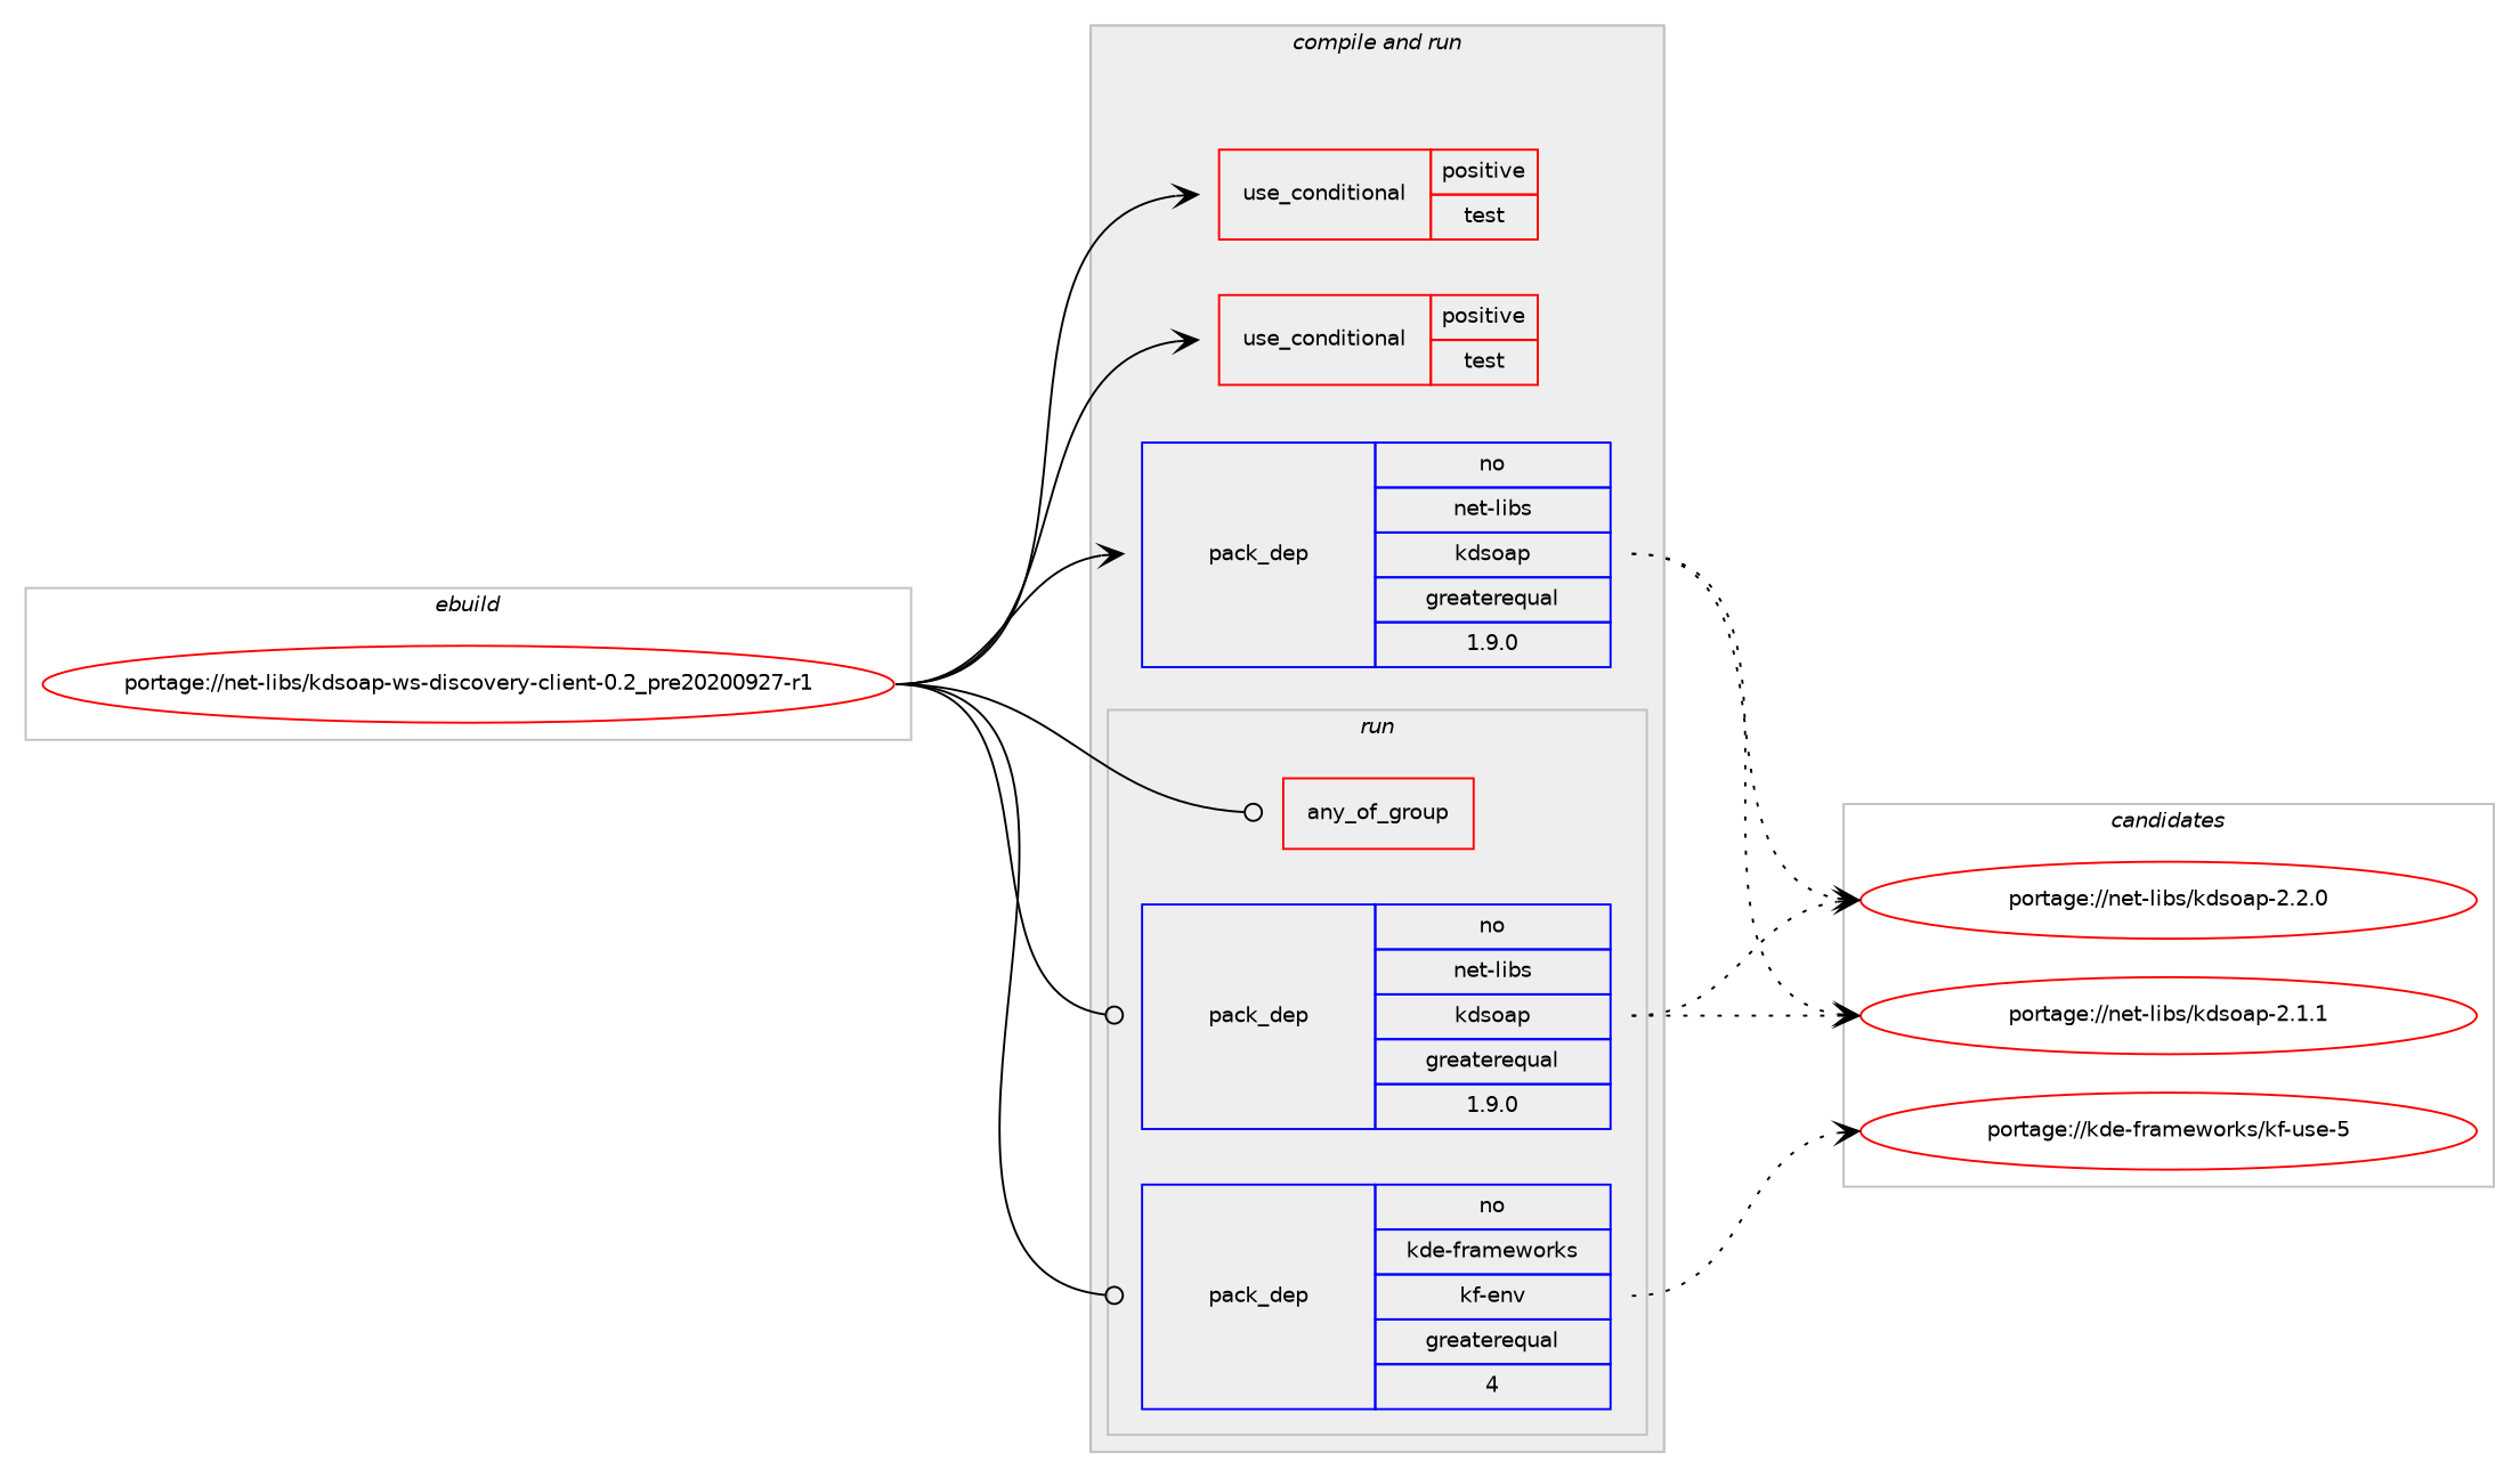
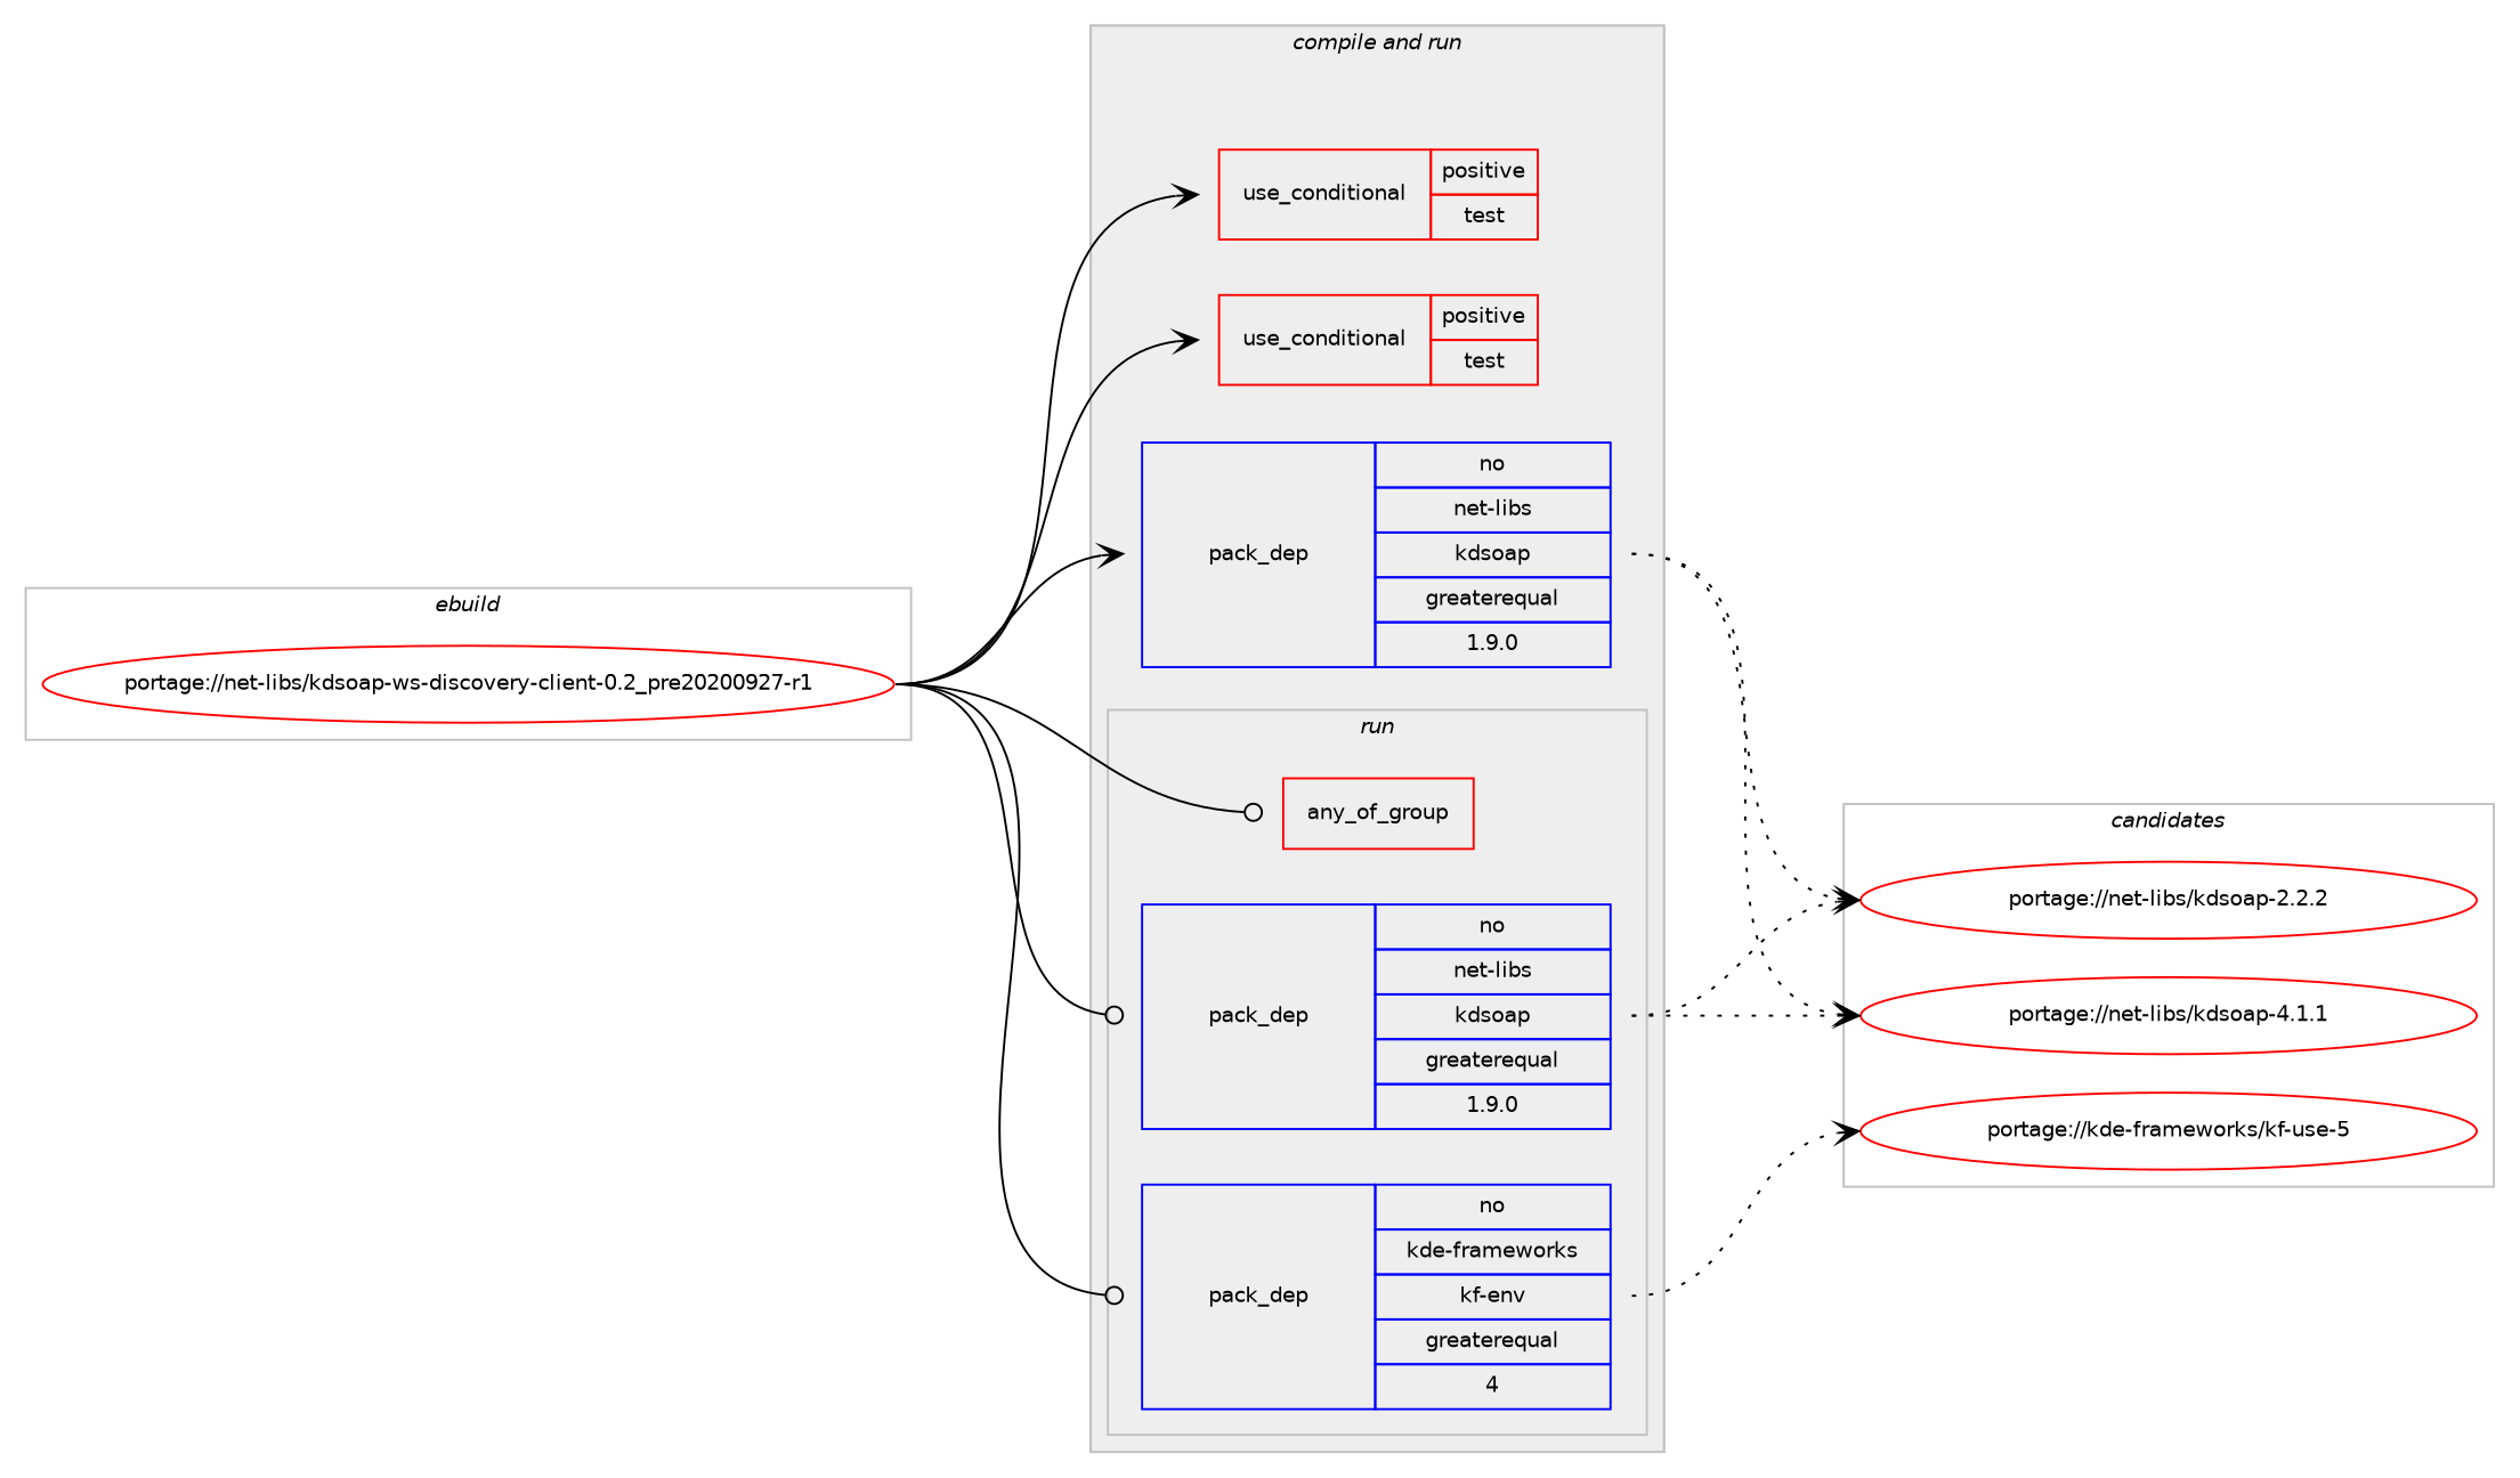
  digraph {
    compound=true
    concentrate=true
    fontname=Helvetica
    fontsize=10
    newrank=true
    rankdir=LR
    ranksep=1.5
    node [color=red fontname=Helvetica fontsize=10 shape=none]
    edge [arrowhead=vee headport=w style=solid tailport=e weight=20]
    n1 [label="portage://net-libs/kdsoap-ws-discovery-client-0.2_pre20200927-r1" width=4 shape=""]
    n2 [label=<<TABLE BORDER="0" CELLBORDER="1" CELLSPACING="0" CELLPADDING="4"><TR><TD ROWSPAN="3" CELLPADDING="10">use_conditional</TD></TR><TR><TD>positive</TD></TR><TR><TD>test</TD></TR></TABLE>>]
    n3 [label=<<TABLE BORDER="0" CELLBORDER="1" CELLSPACING="0" CELLPADDING="4"><TR><TD ROWSPAN="3" CELLPADDING="10">use_conditional</TD></TR><TR><TD>positive</TD></TR><TR><TD>test</TD></TR></TABLE>>]
    n4 [color=blue label=<<TABLE BORDER="0" CELLBORDER="1" CELLSPACING="0" CELLPADDING="4" WIDTH="220"><TR><TD ROWSPAN="6" CELLPADDING="30">pack_dep</TD></TR><TR><TD WIDTH="110">no</TD></TR><TR><TD>net-libs</TD></TR><TR><TD>kdsoap</TD></TR><TR><TD>greaterequal</TD></TR><TR><TD>1.9.0</TD></TR></TABLE>>]
    n5 [label=<<TABLE BORDER="0" CELLBORDER="1" CELLSPACING="0" CELLPADDING="4"><TR><TD CELLPADDING="10">any_of_group</TD></TR></TABLE>>]
    n6 [color=blue label=<<TABLE BORDER="0" CELLBORDER="1" CELLSPACING="0" CELLPADDING="4" WIDTH="220"><TR><TD ROWSPAN="6" CELLPADDING="30">pack_dep</TD></TR><TR><TD WIDTH="110">no</TD></TR><TR><TD>kde-frameworks</TD></TR><TR><TD>kf-env</TD></TR><TR><TD>greaterequal</TD></TR><TR><TD>4</TD></TR></TABLE>>]
    n7 [color=blue label=<<TABLE BORDER="0" CELLBORDER="1" CELLSPACING="0" CELLPADDING="4" WIDTH="220"><TR><TD ROWSPAN="6" CELLPADDING="30">pack_dep</TD></TR><TR><TD WIDTH="110">no</TD></TR><TR><TD>net-libs</TD></TR><TR><TD>kdsoap</TD></TR><TR><TD>greaterequal</TD></TR><TR><TD>1.9.0</TD></TR></TABLE>>]
-   n8 [label="portage://net-libs/kdsoap-2.1.1" width=4 shape=""]
-   n9 [label="portage://net-libs/kdsoap-2.2.0" width=4 shape=""]
+   n8 [label="portage://net-libs/kdsoap-4.1.1" width=4 shape=""]
+   n9 [label="portage://net-libs/kdsoap-2.2.2" width=4 shape=""]
    n10 [label="portage://kde-frameworks/kf-use-5" width=4 shape=""]
    subgraph cluster_1 {
      color=gray
      label=<<i>ebuild</i>>
      rank=same
      n1
    }
    subgraph cluster_2 {
      color=gray
      label=<<i>dependencies</i>>
      subgraph cluster_3 {
        color=gray
        fillcolor="#eeeeee"
        label=<<i>compile</i>>
        style=filled
        subgraph sub_4 {
          color=gray
          fillcolor="#eeeeee"
          label=<<i>compile</i>>
          style=filled
          n2
        }
        subgraph sub_5 {
          color=gray
          fillcolor="#eeeeee"
          label=<<i>compile</i>>
          style=filled
          n3
        }
        subgraph sub_6 {
          color=gray
          fillcolor="#eeeeee"
          label=<<i>compile</i>>
          style=filled
          n4
        }
      }
      subgraph cluster_7 {
        color=gray
        fillcolor="#eeeeee"
        label=<<i>compile and run</i>>
        style=filled
      }
      subgraph cluster_8 {
        color=gray
        fillcolor="#eeeeee"
        label=<<i>run</i>>
        style=filled
        subgraph sub_9 {
          color=gray
          fillcolor="#eeeeee"
          label=<<i>run</i>>
          style=filled
          n5
        }
        subgraph sub_10 {
          color=gray
          fillcolor="#eeeeee"
          label=<<i>run</i>>
          style=filled
          n6
        }
        subgraph sub_11 {
          color=gray
          fillcolor="#eeeeee"
          label=<<i>run</i>>
          style=filled
          n7
        }
      }
    }
    subgraph cluster_12 {
      color=gray
      label=<<i>candidates</i>>
      rank=same
      subgraph sub_13 {
        color=black
        label=<<i>candidates</i>>
        nodesep=1
        rank=same
        n8
        n9
      }
      subgraph sub_14 {
        color=black
        label=<<i>candidates</i>>
        nodesep=1
        rank=same
        n10
      }
      subgraph sub_15 {
        color=black
        label=<<i>candidates</i>>
        nodesep=1
        rank=same
        n8
        n9
      }
    }
    n1 -> n2
    n1 -> n3
    n1 -> n4
    n1 -> n5 [arrowhead=odot]
    n1 -> n6 [arrowhead=odot]
    n1 -> n7 [arrowhead=odot]
    n4 -> n8 [style=dotted weight=100]
    n4 -> n9 [style=dotted weight=100]
    n6 -> n10 [style=dotted weight=100]
    n7 -> n8 [style=dotted weight=100]
    n7 -> n9 [style=dotted weight=100]
  }
